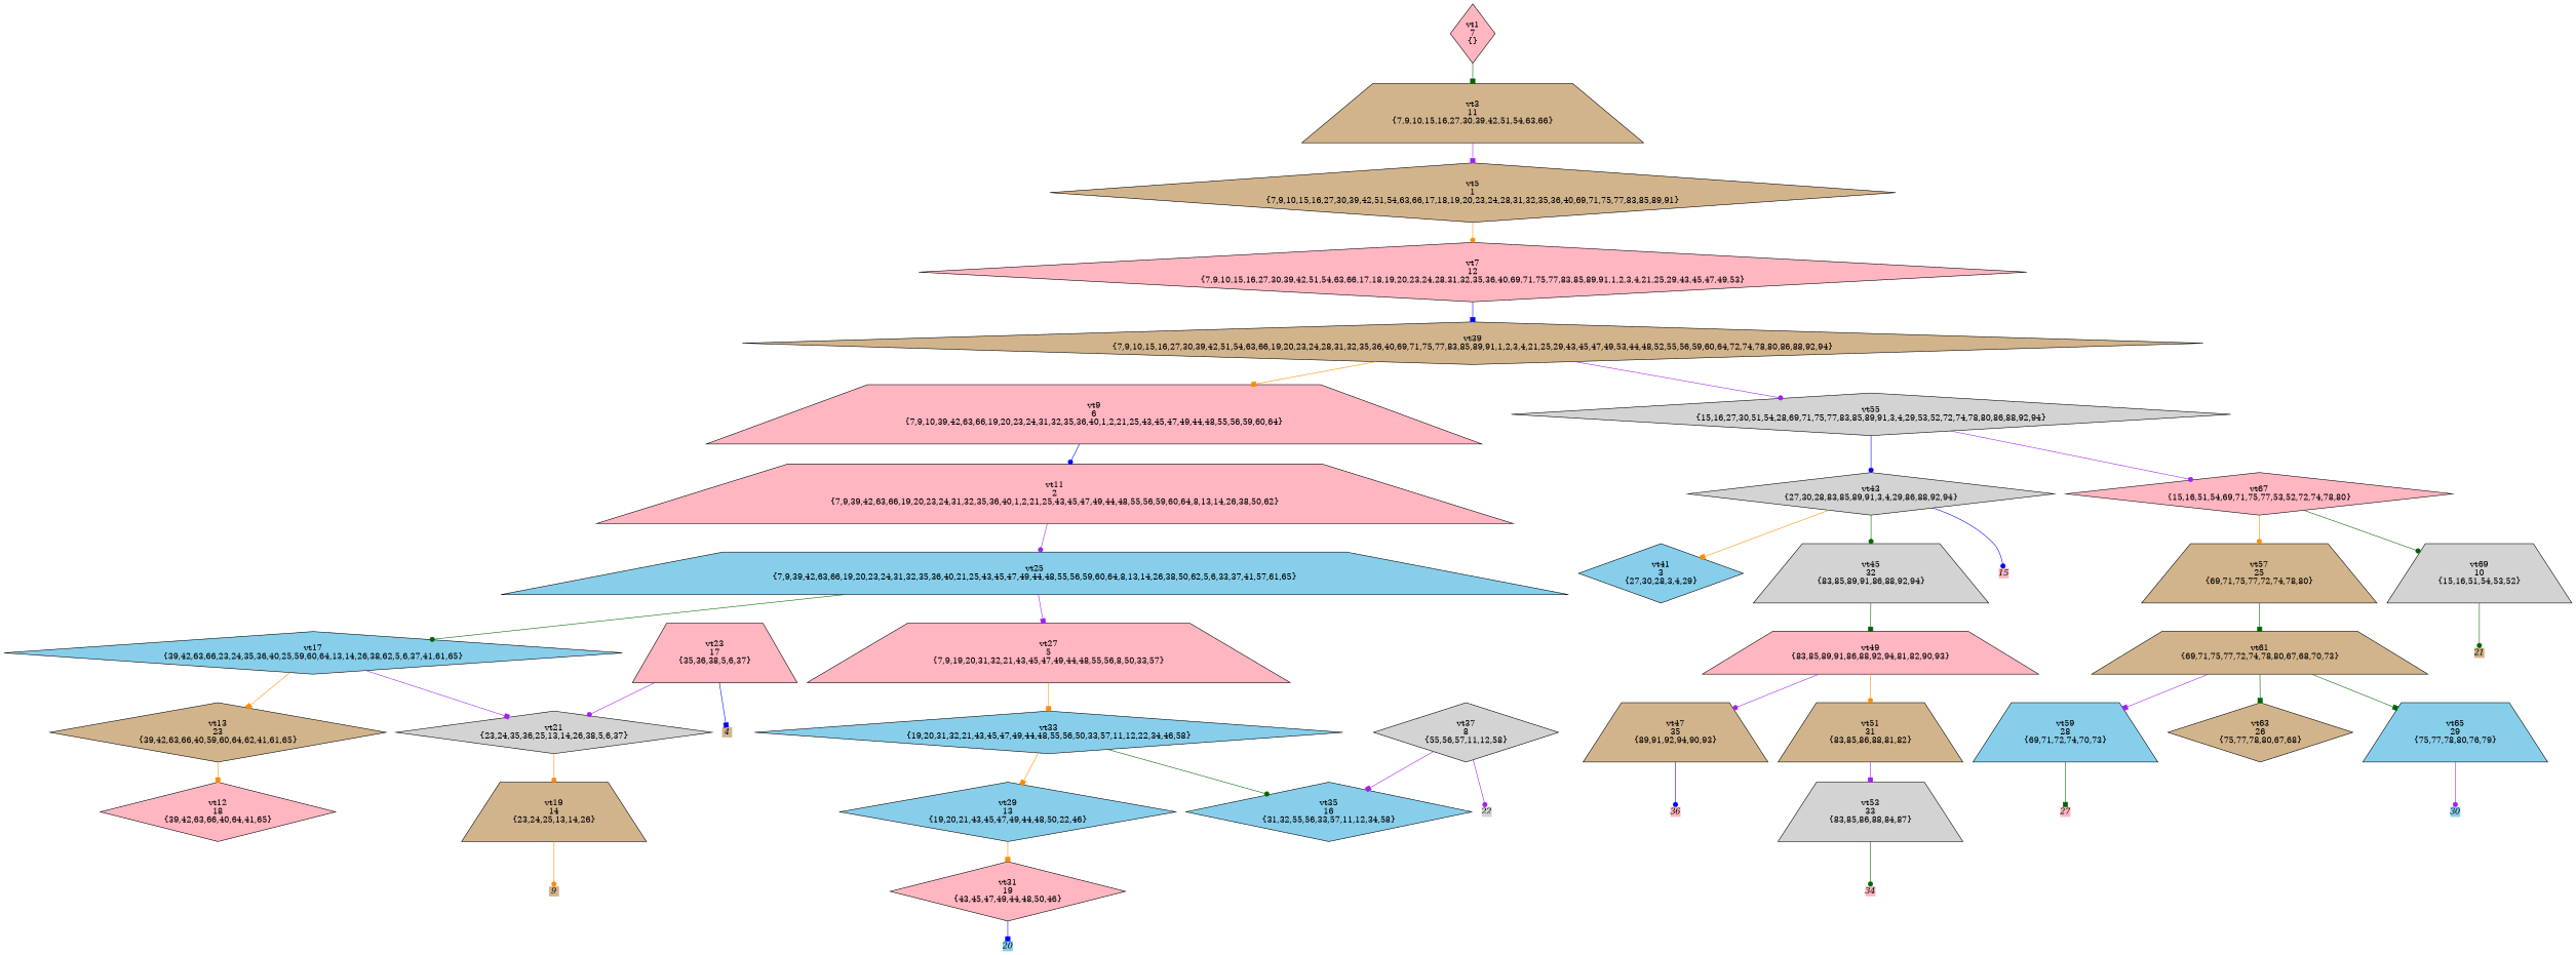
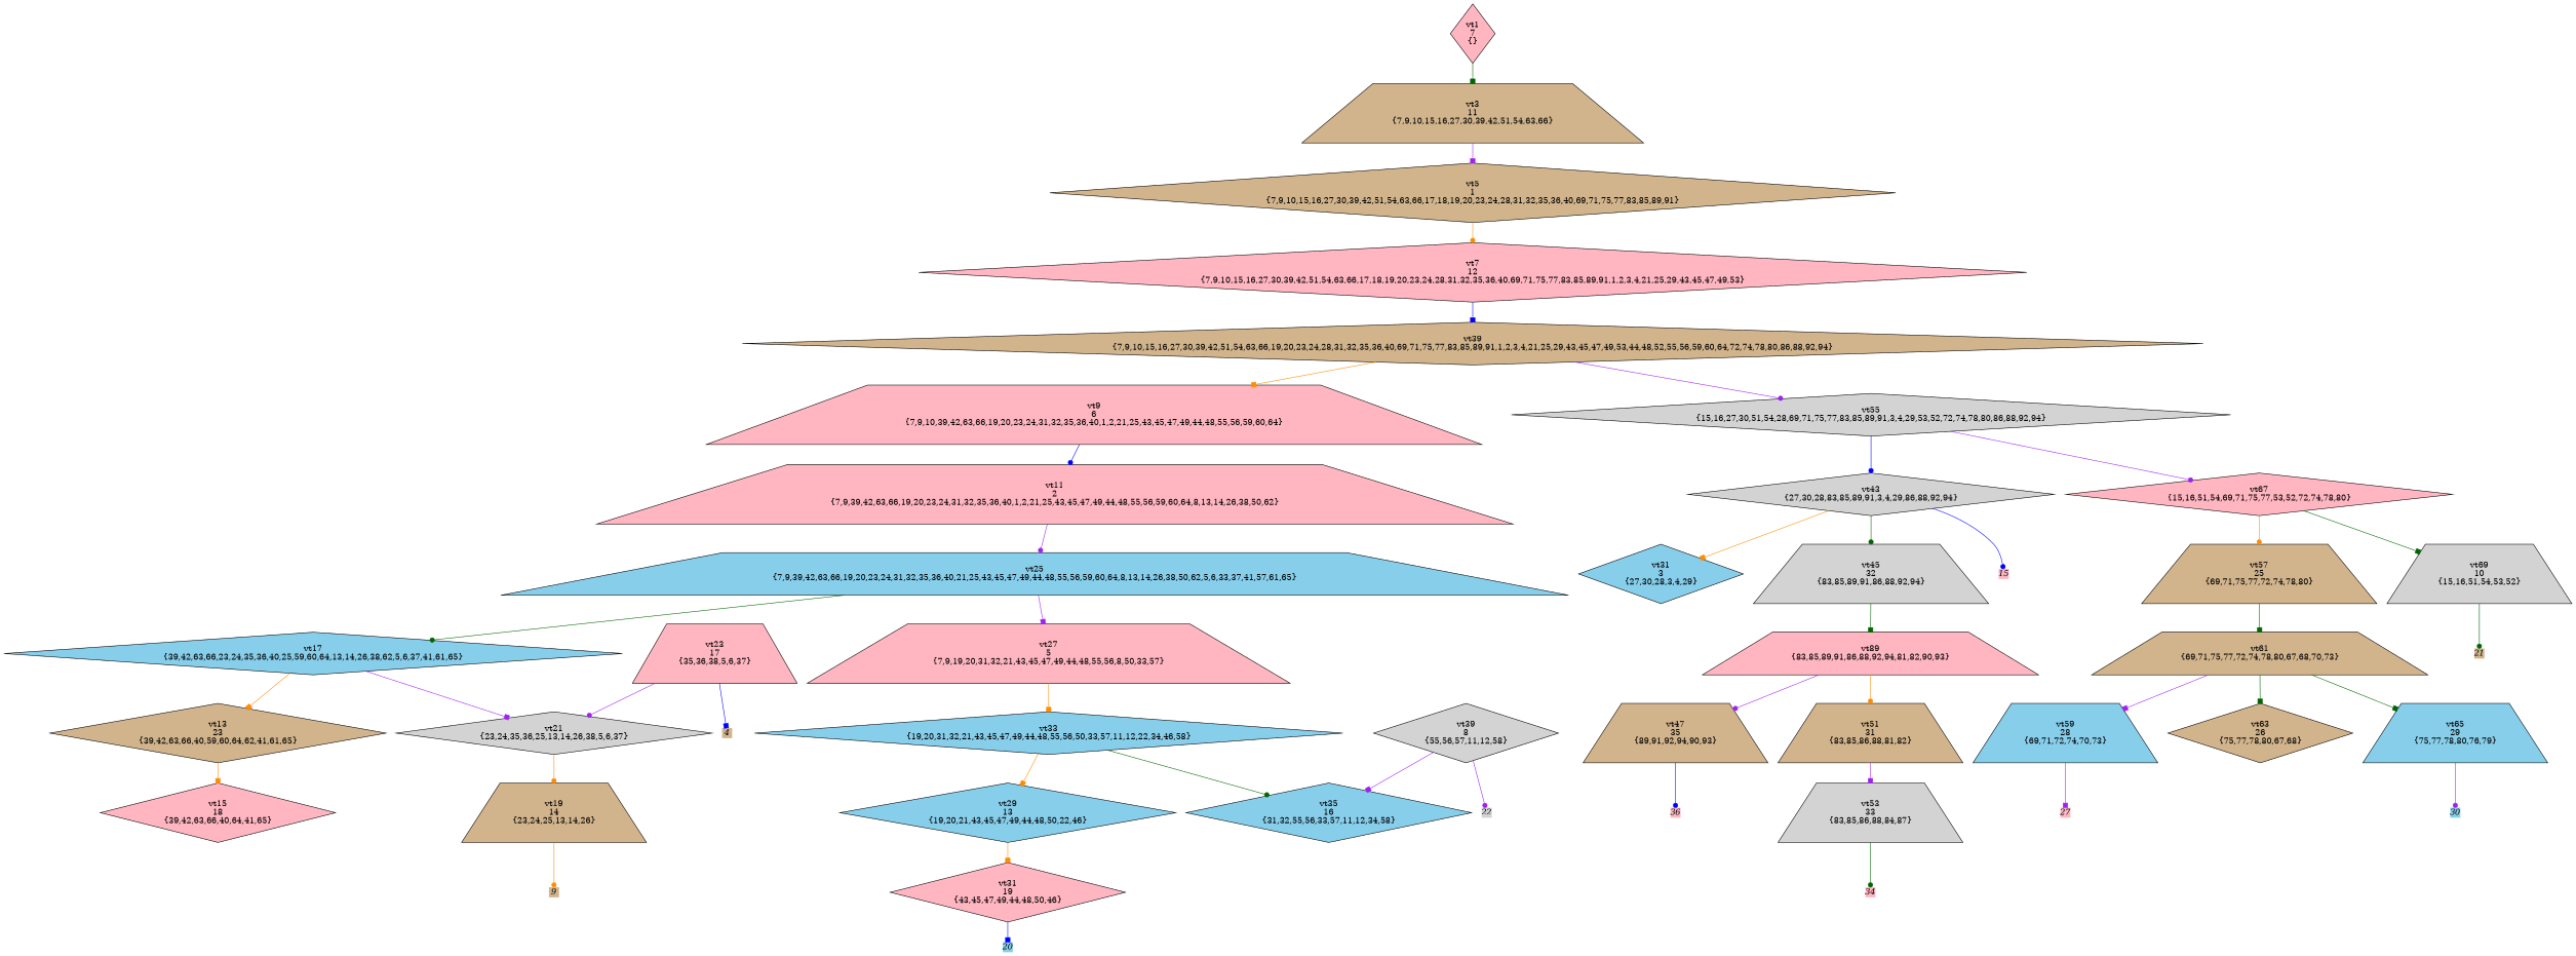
  digraph {
    node [fillcolor=lightpink shape=diamond style=filled]
    edge [arrowhead=box color=purple]
    n1 [label="vt1\n7\n{}"]
    n2 [fillcolor=tan label="vt3\n11\n{7,9,10,15,16,27,30,39,42,51,54,63,66}" shape=trapezium]
    n3 [fillcolor=tan label="vt5\n1\n{7,9,10,15,16,27,30,39,42,51,54,63,66,17,18,19,20,23,24,28,31,32,35,36,40,69,71,75,77,83,85,89,91}"]
    n4 [label="vt7\n12\n{7,9,10,15,16,27,30,39,42,51,54,63,66,17,18,19,20,23,24,28,31,32,35,36,40,69,71,75,77,83,85,89,91,1,2,3,4,21,25,29,43,45,47,49,53}"]
    n5 [fillcolor=tan label="vt39\n{7,9,10,15,16,27,30,39,42,51,54,63,66,19,20,23,24,28,31,32,35,36,40,69,71,75,77,83,85,89,91,1,2,3,4,21,25,29,43,45,47,49,53,44,48,52,55,56,59,60,64,72,74,78,80,86,88,92,94}"]
    n6 [label="vt9\n6\n{7,9,10,39,42,63,66,19,20,23,24,31,32,35,36,40,1,2,21,25,43,45,47,49,44,48,55,56,59,60,64}" shape=trapezium]
    n7 [fillcolor=lightgrey label="vt55\n{15,16,27,30,51,54,28,69,71,75,77,83,85,89,91,3,4,29,53,52,72,74,78,80,86,88,92,94}"]
    n8 [label="vt11\n2\n{7,9,39,42,63,66,19,20,23,24,31,32,35,36,40,1,2,21,25,43,45,47,49,44,48,55,56,59,60,64,8,13,14,26,38,50,62}" shape=trapezium]
    n9 [fillcolor=lightgrey label="vt43\n{27,30,28,83,85,89,91,3,4,29,86,88,92,94}"]
    n10 [label="vt67\n{15,16,51,54,69,71,75,77,53,52,72,74,78,80}"]
    n11 [fillcolor=skyblue label="vt25\n{7,9,39,42,63,66,19,20,23,24,31,32,35,36,40,21,25,43,45,47,49,44,48,55,56,59,60,64,8,13,14,26,38,50,62,5,6,33,37,41,57,61,65}" shape=trapezium]
    n12 [fillcolor=skyblue label="vt17\n{39,42,63,66,23,24,35,36,40,25,59,60,64,13,14,26,38,62,5,6,37,41,61,65}"]
    n13 [label="vt27\n5\n{7,9,19,20,31,32,21,43,45,47,49,44,48,55,56,8,50,33,57}" shape=trapezium]
    n14 [fillcolor=tan label="vt13\n23\n{39,42,63,66,40,59,60,64,62,41,61,65}"]
    n15 [fillcolor=lightgrey label="vt21\n{23,24,35,36,25,13,14,26,38,5,6,37}"]
    n16 [fillcolor=skyblue label="vt33\n{19,20,31,32,21,43,45,47,49,44,48,55,56,50,33,57,11,12,22,34,46,58}"]
-   n17 [label="vt12\n18\n{39,42,63,66,40,64,41,65}"]
+   n17 [label="vt15\n18\n{39,42,63,66,40,64,41,65}"]
    n18 [fillcolor=tan label="vt19\n14\n{23,24,25,13,14,26}" shape=trapezium]
    n19 [fillcolor=tan fixedsize=true fontname="Times-Italic" fontsize=14 height=.25 label=9 shape=plaintext width=.25]
    n20 [label="vt23\n17\n{35,36,38,5,6,37}" shape=trapezium]
    n21 [fillcolor=tan fixedsize=true fontname="Times-Italic" fontsize=14 height=.25 label=4 shape=plaintext width=.25]
    n22 [fillcolor=skyblue label="vt29\n13\n{19,20,21,43,45,47,49,44,48,50,22,46}"]
    n23 [fillcolor=skyblue label="vt35\n16\n{31,32,55,56,33,57,11,12,34,58}"]
    n24 [label="vt31\n19\n{43,45,47,49,44,48,50,46}"]
    n25 [fillcolor=skyblue fixedsize=true fontname="Times-Italic" fontsize=14 height=.25 label=20 shape=plaintext width=.25]
-   n26 [fillcolor=lightgrey label="vt37\n8\n{55,56,57,11,12,58}"]
+   n26 [fillcolor=lightgrey label="vt39\n8\n{55,56,57,11,12,58}"]
    n27 [fillcolor=lightgrey fixedsize=true fontname="Times-Italic" fontsize=14 height=.25 label=22 shape=plaintext width=.25]
-   n28 [fillcolor=skyblue label="vt41\n3\n{27,30,28,3,4,29}"]
+   n28 [fillcolor=skyblue label="vt31\n3\n{27,30,28,3,4,29}"]
    n29 [fillcolor=lightgrey label="vt45\n32\n{83,85,89,91,86,88,92,94}" shape=trapezium]
    n30 [fixedsize=true fontname="Times-Italic" fontsize=14 height=.25 label=15 shape=plaintext width=.25]
    n31 [fillcolor=tan label="vt57\n25\n{69,71,75,77,72,74,78,80}" shape=trapezium]
    n32 [fillcolor=lightgrey label="vt69\n10\n{15,16,51,54,53,52}" shape=trapezium]
-   n33 [label="vt49\n{83,85,89,91,86,88,92,94,81,82,90,93}" shape=trapezium]
+   n33 [label="vt89\n{83,85,89,91,86,88,92,94,81,82,90,93}" shape=trapezium]
    n34 [fillcolor=tan label="vt47\n35\n{89,91,92,94,90,93}" shape=trapezium]
    n35 [fillcolor=tan label="vt51\n31\n{83,85,86,88,81,82}" shape=trapezium]
    n36 [fixedsize=true fontname="Times-Italic" fontsize=14 height=.25 label=36 shape=plaintext width=.25]
    n37 [fillcolor=lightgrey label="vt53\n33\n{83,85,86,88,84,87}" shape=trapezium]
    n38 [fixedsize=true fontname="Times-Italic" fontsize=14 height=.25 label=34 shape=plaintext width=.25]
    n39 [fillcolor=tan label="vt61\n{69,71,75,77,72,74,78,80,67,68,70,73}" shape=trapezium]
    n40 [fillcolor=tan fixedsize=true fontname="Times-Italic" fontsize=14 height=.25 label=21 shape=plaintext width=.25]
    n41 [fillcolor=skyblue label="vt59\n28\n{69,71,72,74,70,73}" shape=trapezium]
    n42 [fillcolor=tan label="vt63\n26\n{75,77,78,80,67,68}"]
    n43 [fillcolor=skyblue label="vt65\n29\n{75,77,78,80,76,79}" shape=trapezium]
    n44 [fixedsize=true fontname="Times-Italic" fontsize=14 height=.25 label=27 shape=plaintext width=.25]
    n45 [fillcolor=skyblue fixedsize=true fontname="Times-Italic" fontsize=14 height=.25 label=30 shape=plaintext width=.25]
    n1 -> n2 [color=darkgreen]
    n2 -> n3
    n3 -> n4 [arrowhead=dot color=darkorange]
    n4 -> n5 [color=blue]
    n5 -> n6 [color=darkorange]
    n5 -> n7 [arrowhead=dot]
    n6 -> n8 [arrowhead=dot color=blue]
    n7 -> n9 [arrowhead=dot color=blue]
    n7 -> n10 [arrowhead=dot]
    n8 -> n11 [arrowhead=dot]
    n9 -> n28 [color=darkorange]
    n9 -> n29 [arrowhead=dot color=darkgreen]
    n9 -> n30 [arrowhead=dot color=blue]
    n10 -> n31 [arrowhead=dot color=darkorange]
-   n10 -> n32 [arrowhead=dot color=darkgreen]
+   n10 -> n32 [color=darkgreen]
    n11 -> n12 [arrowhead=dot color=darkgreen]
    n11 -> n13
    n12 -> n14 [color=darkorange]
    n12 -> n15
    n13 -> n16 [color=darkorange]
    n14 -> n17 [color=darkorange]
    n15 -> n18 [arrowhead=dot color=darkorange]
    n16 -> n22 [color=darkorange]
    n16 -> n23 [arrowhead=dot color=darkgreen]
    n18 -> n19 [arrowhead=dot color=darkorange]
    n20 -> n15 [arrowhead=dot]
    n20 -> n21 [color=blue]
    n22 -> n24 [color=darkorange]
    n24 -> n25 [color=blue]
    n26 -> n23
    n26 -> n27 [arrowhead=dot]
    n29 -> n33 [color=darkgreen]
    n31 -> n39 [color=darkgreen]
    n32 -> n40 [arrowhead=dot color=darkgreen]
    n33 -> n34 [arrowhead=dot]
    n33 -> n35 [arrowhead=dot color=darkorange]
    n34 -> n36 [arrowhead=dot color=blue]
    n35 -> n37
    n37 -> n38 [arrowhead=dot color=darkgreen]
    n39 -> n41
    n39 -> n42 [color=darkgreen]
    n39 -> n43 [color=darkgreen]
-   n41 -> n44 [color=darkgreen]
+   n41 -> n44
    n43 -> n45 [arrowhead=dot]
  }
